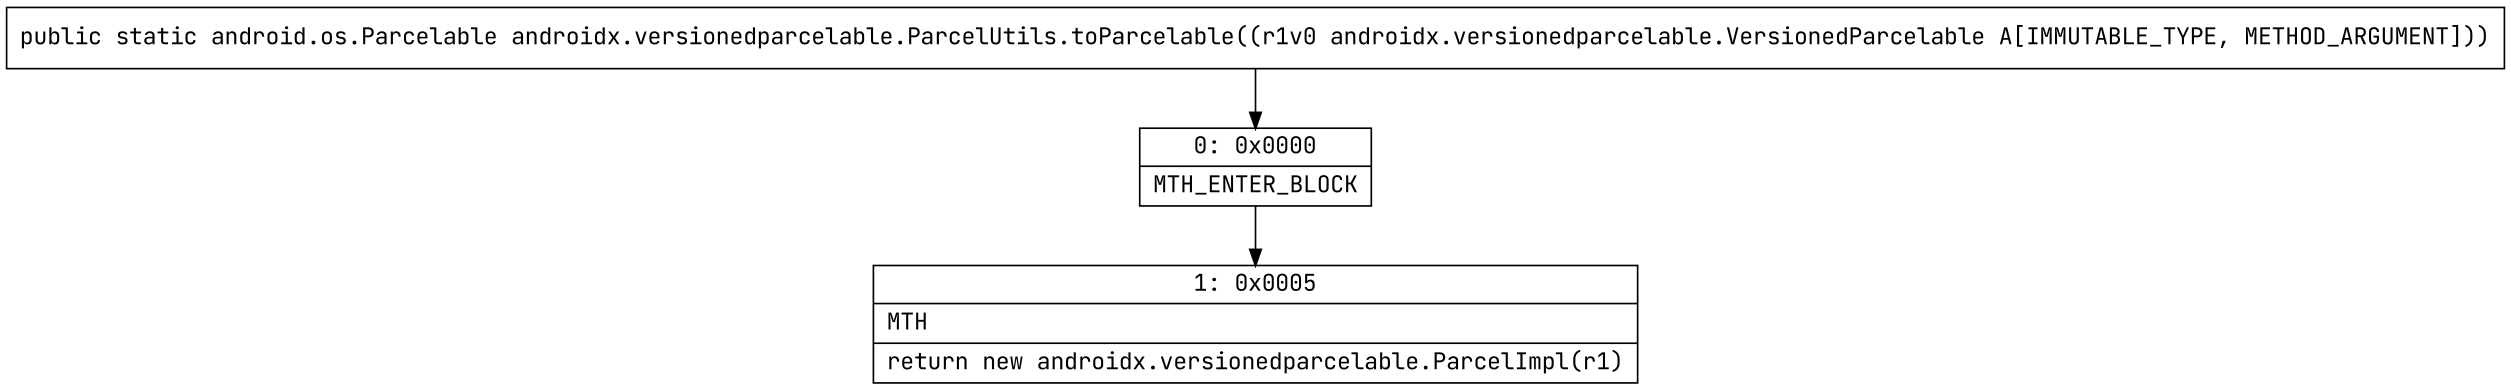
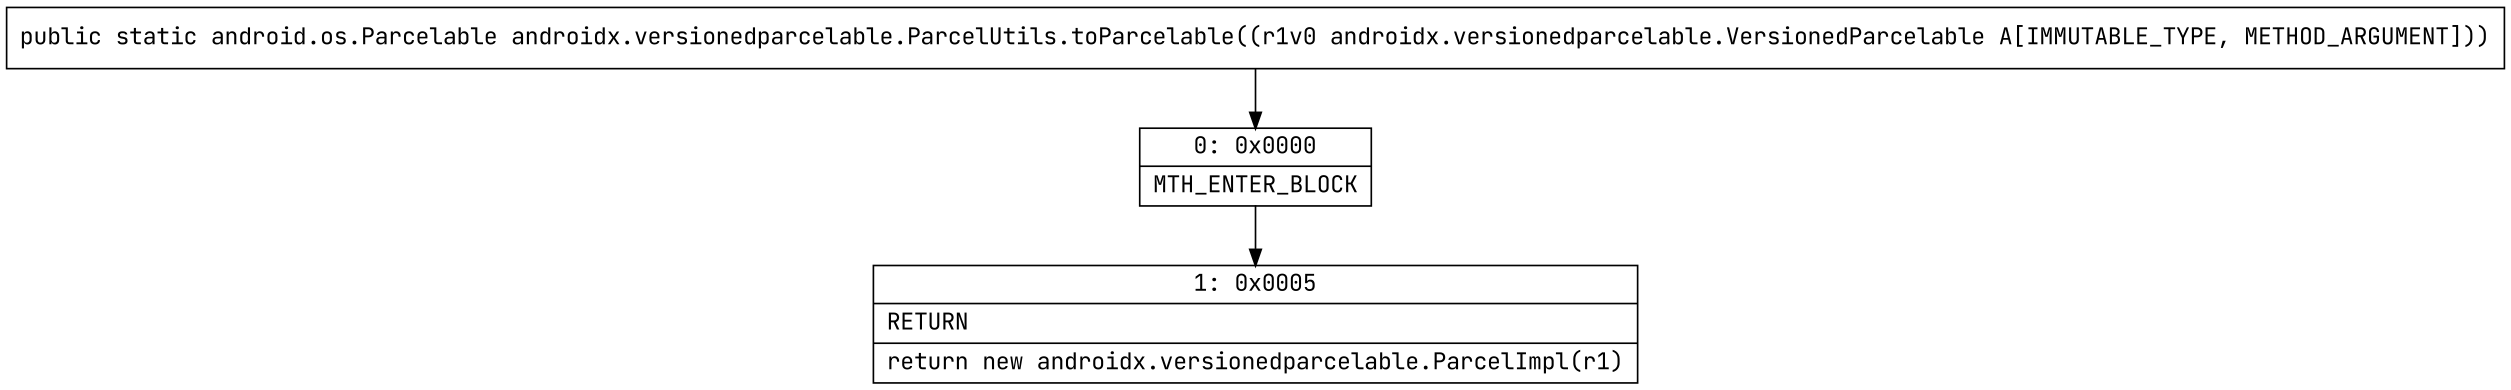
  digraph {
    fontname="JetBrains Mono"
    node [shape=record fontname="JetBrains Mono"]
    edge [fontname="JetBrains Mono"]
    n1 [label="{0\:\ 0x0000|MTH_ENTER_BLOCK\l}"]
-   n2 [label="{1\:\ 0x0005|MTH\l|return new androidx.versionedparcelable.ParcelImpl(r1)\l}"]
+   n2 [label="{1\:\ 0x0005|RETURN\l|return new androidx.versionedparcelable.ParcelImpl(r1)\l}"]
    n3 [label="{public static android.os.Parcelable androidx.versionedparcelable.ParcelUtils.toParcelable((r1v0 androidx.versionedparcelable.VersionedParcelable A[IMMUTABLE_TYPE, METHOD_ARGUMENT])) }"]
    n1 -> n2
    n3 -> n1
  }
